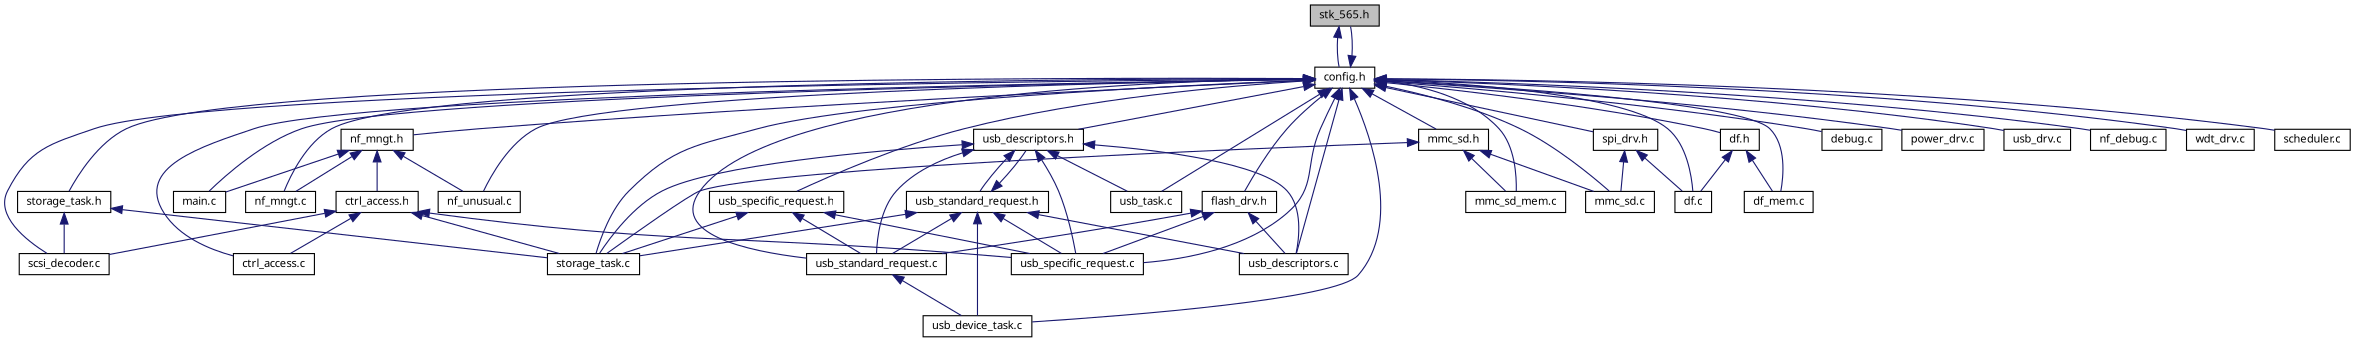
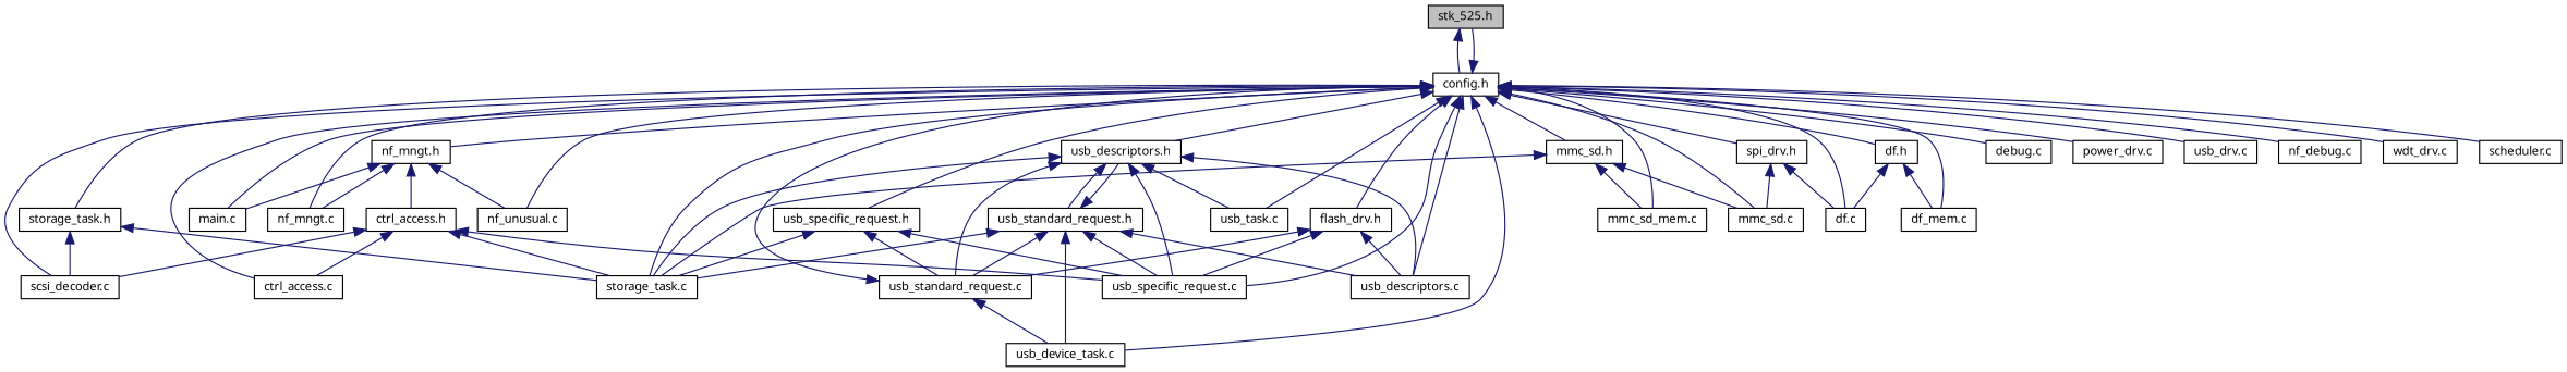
  digraph {
    node [color=black fillcolor=white fontname="FreeSans.ttf" fontsize=10 shape=record style=filled]
    edge [color=midnightblue dir=back fontname="FreeSans.ttf" fontsize=10 labelfontname="FreeSans.ttf" labelfontsize=10 style=solid]
-   n1 [fillcolor=grey75 fontcolor=black height=0.2 label="stk_565.h" width=0.4]
+   n1 [fillcolor=grey75 fontcolor=black height=0.2 label="stk_525.h" width=0.4]
    n2 [height=0.2 label="config.h" width=0.4]
    n3 [height=0.2 label="main.c" width=0.4]
    n4 [height=0.2 label="storage_task.c" width=0.4]
    n5 [height=0.2 label="storage_task.h" width=0.4]
    n6 [height=0.2 label="scsi_decoder.c" width=0.4]
    n7 [height=0.2 label="usb_descriptors.h" width=0.4]
    n8 [height=0.2 label="usb_descriptors.c" width=0.4]
    n9 [height=0.2 label="usb_specific_request.c" width=0.4]
    n10 [height=0.2 label="usb_device_task.c" width=0.4]
    n11 [height=0.2 label="usb_standard_request.c" width=0.4]
    n12 [height=0.2 label="usb_task.c" width=0.4]
    n13 [height=0.2 label="usb_specific_request.h" width=0.4]
    n14 [height=0.2 label="debug.c" width=0.4]
    n15 [height=0.2 label="flash_drv.h" width=0.4]
    n16 [height=0.2 label="power_drv.c" width=0.4]
    n17 [height=0.2 label="usb_drv.c" width=0.4]
    n18 [height=0.2 label="df.c" width=0.4]
    n19 [height=0.2 label="df.h" width=0.4]
    n20 [height=0.2 label="df_mem.c" width=0.4]
    n21 [height=0.2 label="mmc_sd.c" width=0.4]
    n22 [height=0.2 label="mmc_sd.h" width=0.4]
    n23 [height=0.2 label="mmc_sd_mem.c" width=0.4]
    n24 [height=0.2 label="nf_debug.c" width=0.4]
    n25 [height=0.2 label="nf_mngt.c" width=0.4]
    n26 [height=0.2 label="nf_mngt.h" width=0.4]
    n27 [height=0.2 label="nf_unusual.c" width=0.4]
    n28 [height=0.2 label="ctrl_access.c" width=0.4]
    n29 [height=0.2 label="spi_drv.h" width=0.4]
    n30 [height=0.2 label="wdt_drv.c" width=0.4]
    n31 [height=0.2 label="scheduler.c" width=0.4]
    n32 [height=0.2 label="usb_standard_request.h" width=0.4]
    n33 [height=0.2 label="ctrl_access.h" width=0.4]
    n1 -> n2
    n2 -> n1
    n2 -> n3
    n2 -> n4
    n2 -> n5
    n2 -> n6
    n2 -> n7
    n2 -> n8
    n2 -> n9
    n2 -> n10
-   n2 -> n11
+   n11 -> n2
    n2 -> n12
    n2 -> n13
    n2 -> n14
    n2 -> n15
    n2 -> n16
    n2 -> n17
    n2 -> n18
    n2 -> n19
    n2 -> n20
    n2 -> n21
    n2 -> n22
    n2 -> n23
    n2 -> n24
    n2 -> n25
    n2 -> n26
    n2 -> n27
    n2 -> n28
    n2 -> n29
    n2 -> n30
    n2 -> n31
    n5 -> n4
    n5 -> n6
    n7 -> n4
    n7 -> n8
    n7 -> n9
    n7 -> n11
    n7 -> n12
    n7 -> n32
    n11 -> n10
    n13 -> n4
    n13 -> n9
    n13 -> n11
    n15 -> n8
    n15 -> n9
    n15 -> n11
    n19 -> n18
    n19 -> n20
    n22 -> n4
    n22 -> n21
    n22 -> n23
    n26 -> n3
    n26 -> n25
    n26 -> n27
    n26 -> n33
    n29 -> n18
    n29 -> n21
    n32 -> n4
    n32 -> n7
    n32 -> n8
    n32 -> n9
    n32 -> n10
    n32 -> n11
    n33 -> n4
    n33 -> n6
    n33 -> n9
    n33 -> n28
  }
